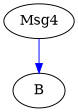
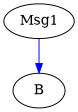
  digraph {
    node [cpu=0 par=0 pattern=TMsg_DefDest tef=0 toffs=0]
    B [patexit=true tperiod=1 type=block]
-   Msg1 [fid=1 patentry=true type=tmsg label=Msg4]
+   Msg1 [fid=1 patentry=true type=tmsg]
    Msg1 -> B [type=defdst color=blue]
  }
